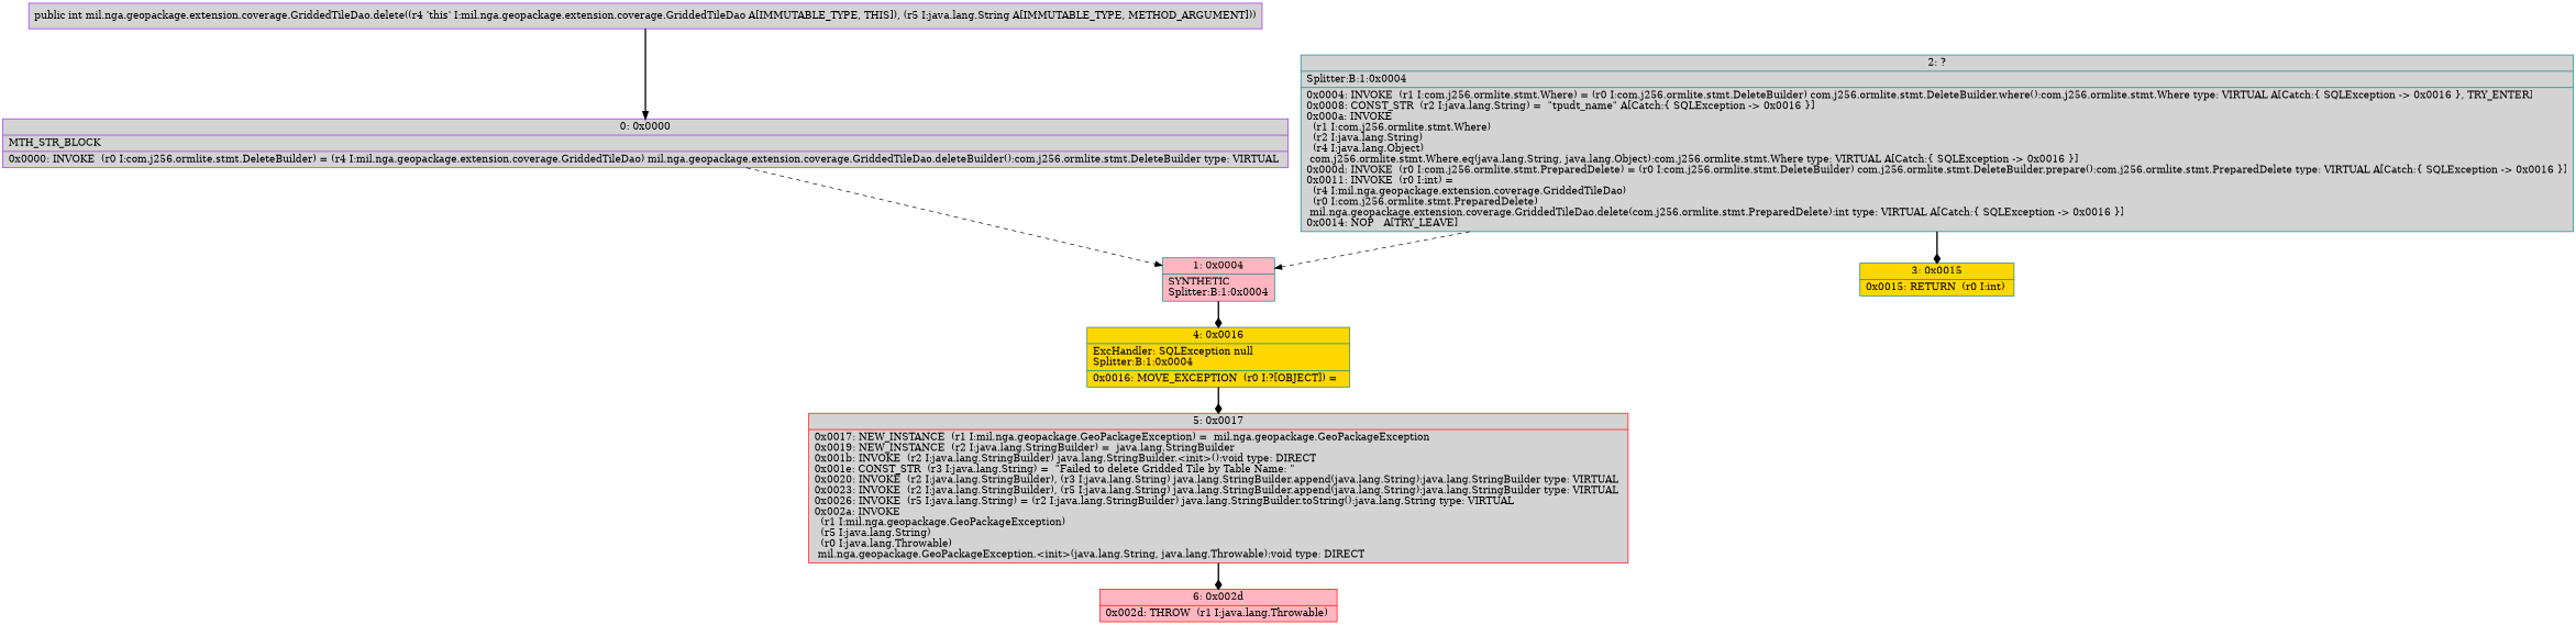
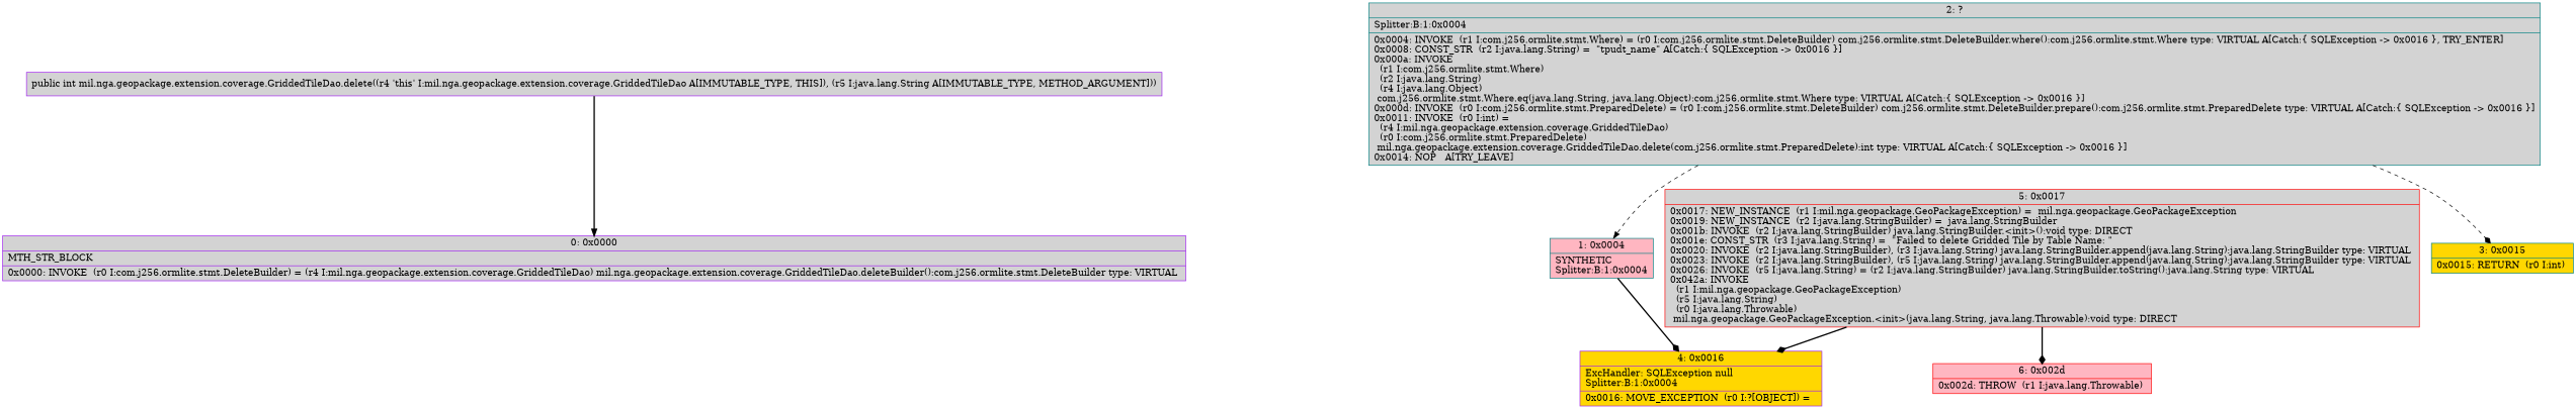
  digraph {
    node [color=purple fillcolor=lightgrey shape=record style=filled]
    edge [arrowhead=diamond style=bold]
    n1 [label="{0\:\ 0x0000|MTH_STR_BLOCK\l|0x0000: INVOKE  (r0 I:com.j256.ormlite.stmt.DeleteBuilder) = (r4 I:mil.nga.geopackage.extension.coverage.GriddedTileDao) mil.nga.geopackage.extension.coverage.GriddedTileDao.deleteBuilder():com.j256.ormlite.stmt.DeleteBuilder type: VIRTUAL \l}"]
    n2 [color=teal fillcolor=lightpink label="{1\:\ 0x0004|SYNTHETIC\lSplitter:B:1:0x0004\l}"]
-   n3 [color=teal fillcolor=gold label="{4\:\ 0x0016|ExcHandler: SQLException null\lSplitter:B:1:0x0004\l|0x0016: MOVE_EXCEPTION  (r0 I:?[OBJECT]) =  \l}"]
+   n3 [fillcolor=gold label="{4\:\ 0x0016|ExcHandler: SQLException null\lSplitter:B:1:0x0004\l|0x0016: MOVE_EXCEPTION  (r0 I:?[OBJECT]) =  \l}"]
    n4 [color=teal label="{2\:\ ?|Splitter:B:1:0x0004\l|0x0004: INVOKE  (r1 I:com.j256.ormlite.stmt.Where) = (r0 I:com.j256.ormlite.stmt.DeleteBuilder) com.j256.ormlite.stmt.DeleteBuilder.where():com.j256.ormlite.stmt.Where type: VIRTUAL A[Catch:\{ SQLException \-\> 0x0016 \}, TRY_ENTER]\l0x0008: CONST_STR  (r2 I:java.lang.String) =  \"tpudt_name\" A[Catch:\{ SQLException \-\> 0x0016 \}]\l0x000a: INVOKE  \l  (r1 I:com.j256.ormlite.stmt.Where)\l  (r2 I:java.lang.String)\l  (r4 I:java.lang.Object)\l com.j256.ormlite.stmt.Where.eq(java.lang.String, java.lang.Object):com.j256.ormlite.stmt.Where type: VIRTUAL A[Catch:\{ SQLException \-\> 0x0016 \}]\l0x000d: INVOKE  (r0 I:com.j256.ormlite.stmt.PreparedDelete) = (r0 I:com.j256.ormlite.stmt.DeleteBuilder) com.j256.ormlite.stmt.DeleteBuilder.prepare():com.j256.ormlite.stmt.PreparedDelete type: VIRTUAL A[Catch:\{ SQLException \-\> 0x0016 \}]\l0x0011: INVOKE  (r0 I:int) = \l  (r4 I:mil.nga.geopackage.extension.coverage.GriddedTileDao)\l  (r0 I:com.j256.ormlite.stmt.PreparedDelete)\l mil.nga.geopackage.extension.coverage.GriddedTileDao.delete(com.j256.ormlite.stmt.PreparedDelete):int type: VIRTUAL A[Catch:\{ SQLException \-\> 0x0016 \}]\l0x0014: NOP   A[TRY_LEAVE]\l}"]
    n5 [color=teal fillcolor=gold label="{3\:\ 0x0015|0x0015: RETURN  (r0 I:int) \l}"]
-   n6 [color=red label="{5\:\ 0x0017|0x0017: NEW_INSTANCE  (r1 I:mil.nga.geopackage.GeoPackageException) =  mil.nga.geopackage.GeoPackageException \l0x0019: NEW_INSTANCE  (r2 I:java.lang.StringBuilder) =  java.lang.StringBuilder \l0x001b: INVOKE  (r2 I:java.lang.StringBuilder) java.lang.StringBuilder.\<init\>():void type: DIRECT \l0x001e: CONST_STR  (r3 I:java.lang.String) =  \"Failed to delete Gridded Tile by Table Name: \" \l0x0020: INVOKE  (r2 I:java.lang.StringBuilder), (r3 I:java.lang.String) java.lang.StringBuilder.append(java.lang.String):java.lang.StringBuilder type: VIRTUAL \l0x0023: INVOKE  (r2 I:java.lang.StringBuilder), (r5 I:java.lang.String) java.lang.StringBuilder.append(java.lang.String):java.lang.StringBuilder type: VIRTUAL \l0x0026: INVOKE  (r5 I:java.lang.String) = (r2 I:java.lang.StringBuilder) java.lang.StringBuilder.toString():java.lang.String type: VIRTUAL \l0x002a: INVOKE  \l  (r1 I:mil.nga.geopackage.GeoPackageException)\l  (r5 I:java.lang.String)\l  (r0 I:java.lang.Throwable)\l mil.nga.geopackage.GeoPackageException.\<init\>(java.lang.String, java.lang.Throwable):void type: DIRECT \l}"]
+   n6 [color=red label="{5\:\ 0x0017|0x0017: NEW_INSTANCE  (r1 I:mil.nga.geopackage.GeoPackageException) =  mil.nga.geopackage.GeoPackageException \l0x0019: NEW_INSTANCE  (r2 I:java.lang.StringBuilder) =  java.lang.StringBuilder \l0x001b: INVOKE  (r2 I:java.lang.StringBuilder) java.lang.StringBuilder.\<init\>():void type: DIRECT \l0x001e: CONST_STR  (r3 I:java.lang.String) =  \"Failed to delete Gridded Tile by Table Name: \" \l0x0020: INVOKE  (r2 I:java.lang.StringBuilder), (r3 I:java.lang.String) java.lang.StringBuilder.append(java.lang.String):java.lang.StringBuilder type: VIRTUAL \l0x0023: INVOKE  (r2 I:java.lang.StringBuilder), (r5 I:java.lang.String) java.lang.StringBuilder.append(java.lang.String):java.lang.StringBuilder type: VIRTUAL \l0x0026: INVOKE  (r5 I:java.lang.String) = (r2 I:java.lang.StringBuilder) java.lang.StringBuilder.toString():java.lang.String type: VIRTUAL \l0x042a: INVOKE  \l  (r1 I:mil.nga.geopackage.GeoPackageException)\l  (r5 I:java.lang.String)\l  (r0 I:java.lang.Throwable)\l mil.nga.geopackage.GeoPackageException.\<init\>(java.lang.String, java.lang.Throwable):void type: DIRECT \l}"]
    n7 [color=red fillcolor=lightpink label="{6\:\ 0x002d|0x002d: THROW  (r1 I:java.lang.Throwable) \l}"]
    n8 [label="{public int mil.nga.geopackage.extension.coverage.GriddedTileDao.delete((r4 'this' I:mil.nga.geopackage.extension.coverage.GriddedTileDao A[IMMUTABLE_TYPE, THIS]), (r5 I:java.lang.String A[IMMUTABLE_TYPE, METHOD_ARGUMENT])) }"]
-   n1 -> n2 [arrowhead=normal style=dashed]
    n2 -> n3
-   n3 -> n6
+   n6 -> n3
    n4 -> n2 [arrowhead=normal style=dashed]
-   n4 -> n5
+   n4 -> n5 [style=dashed]
    n6 -> n7
    n8 -> n1 [arrowhead=normal]
  }
